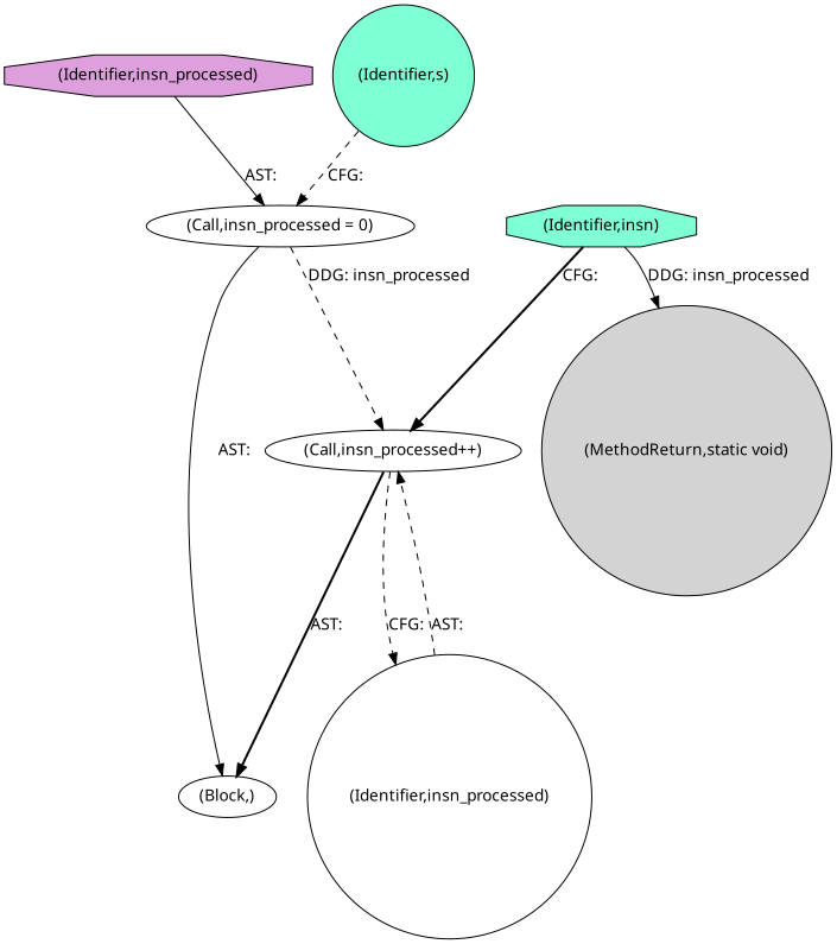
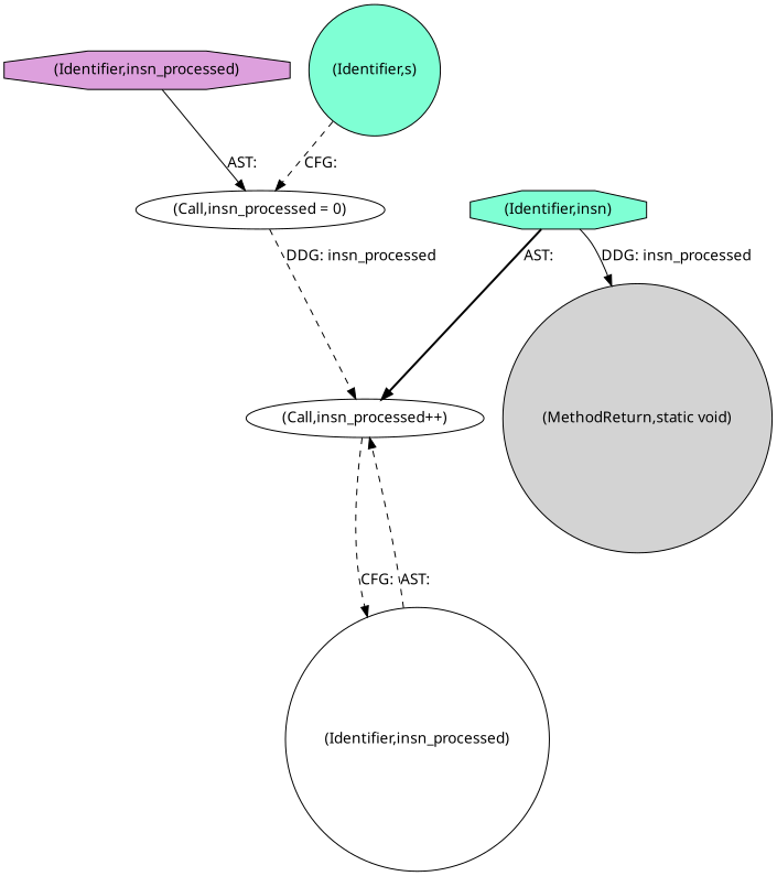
  digraph {
    fontname="Noto Sans"
    node [fillcolor=white fontname="Noto Sans" shape=ellipse style=filled]
    edge [fontname="Noto Sans" style=dashed]
    n1 [label="(Call,insn_processed++)"]
-   n2 [label="(Block,)"]
    n3 [label="(Identifier,insn_processed)" shape=circle]
    n4 [fillcolor=lightgrey label="(MethodReturn,static void)" shape=circle]
    n5 [label="(Call,insn_processed = 0)"]
    n6 [fillcolor=aquamarine label="(Identifier,insn)" shape=octagon]
    n7 [fillcolor=plum label="(Identifier,insn_processed)" shape=octagon]
    n8 [fillcolor=aquamarine label="(Identifier,s)" shape=circle]
-   n1 -> n2 [label="AST: " style=bold]
    n1 -> n3 [label="CFG: "]
    n3 -> n1 [label="AST: "]
    n5 -> n1 [label="DDG: insn_processed"]
-   n5 -> n2 [label="AST: " style=solid]
-   n6 -> n1 [label="CFG: " style=bold]
+   n6 -> n1 [label="AST: " style=bold]
    n6 -> n4 [label="DDG: insn_processed" style=solid]
    n7 -> n5 [label="AST: " style=solid]
    n8 -> n5 [label="CFG: "]
  }
